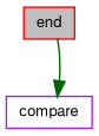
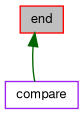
  digraph {
    rankdir=TB
    node [fontname=FreeSans fontsize=10 shape=record]
    n1 [color=red fillcolor=grey75 fontcolor=black height=0.2 label=end style=filled width=0.4]
    n2 [color=purple height=0.2 label=compare width=0.4]
-   n2 -> n1 [color=darkgreen dir=back fontname=FreeSans fontsize=10 labelfontname=FreeSans labelfontsize=10 style=solid]
+   n1 -> n2 [color=darkgreen dir=back fontname=FreeSans fontsize=10 labelfontname=FreeSans labelfontsize=10 style=solid]
  }
